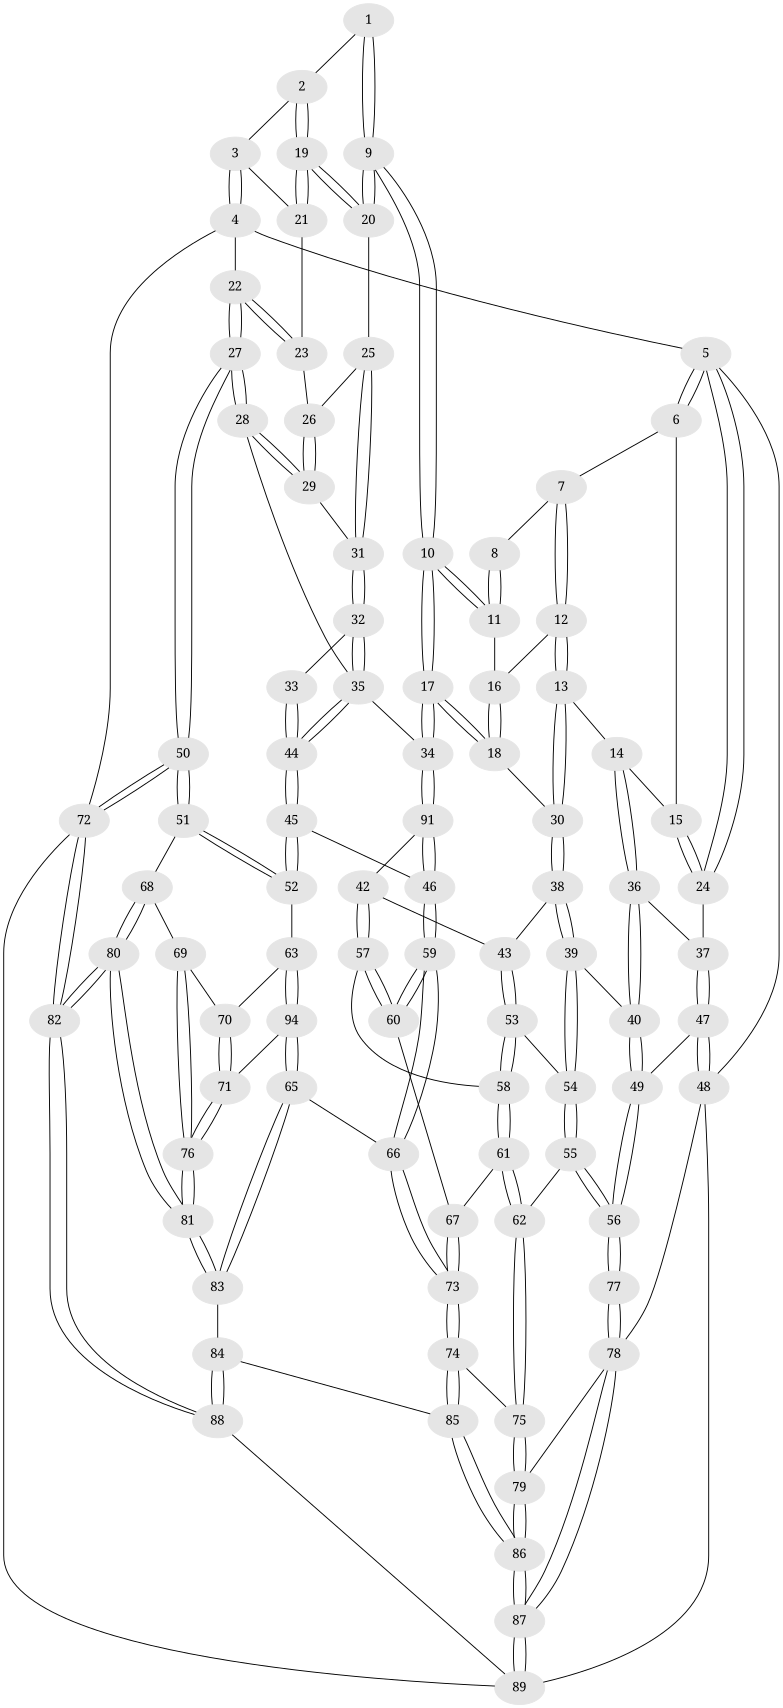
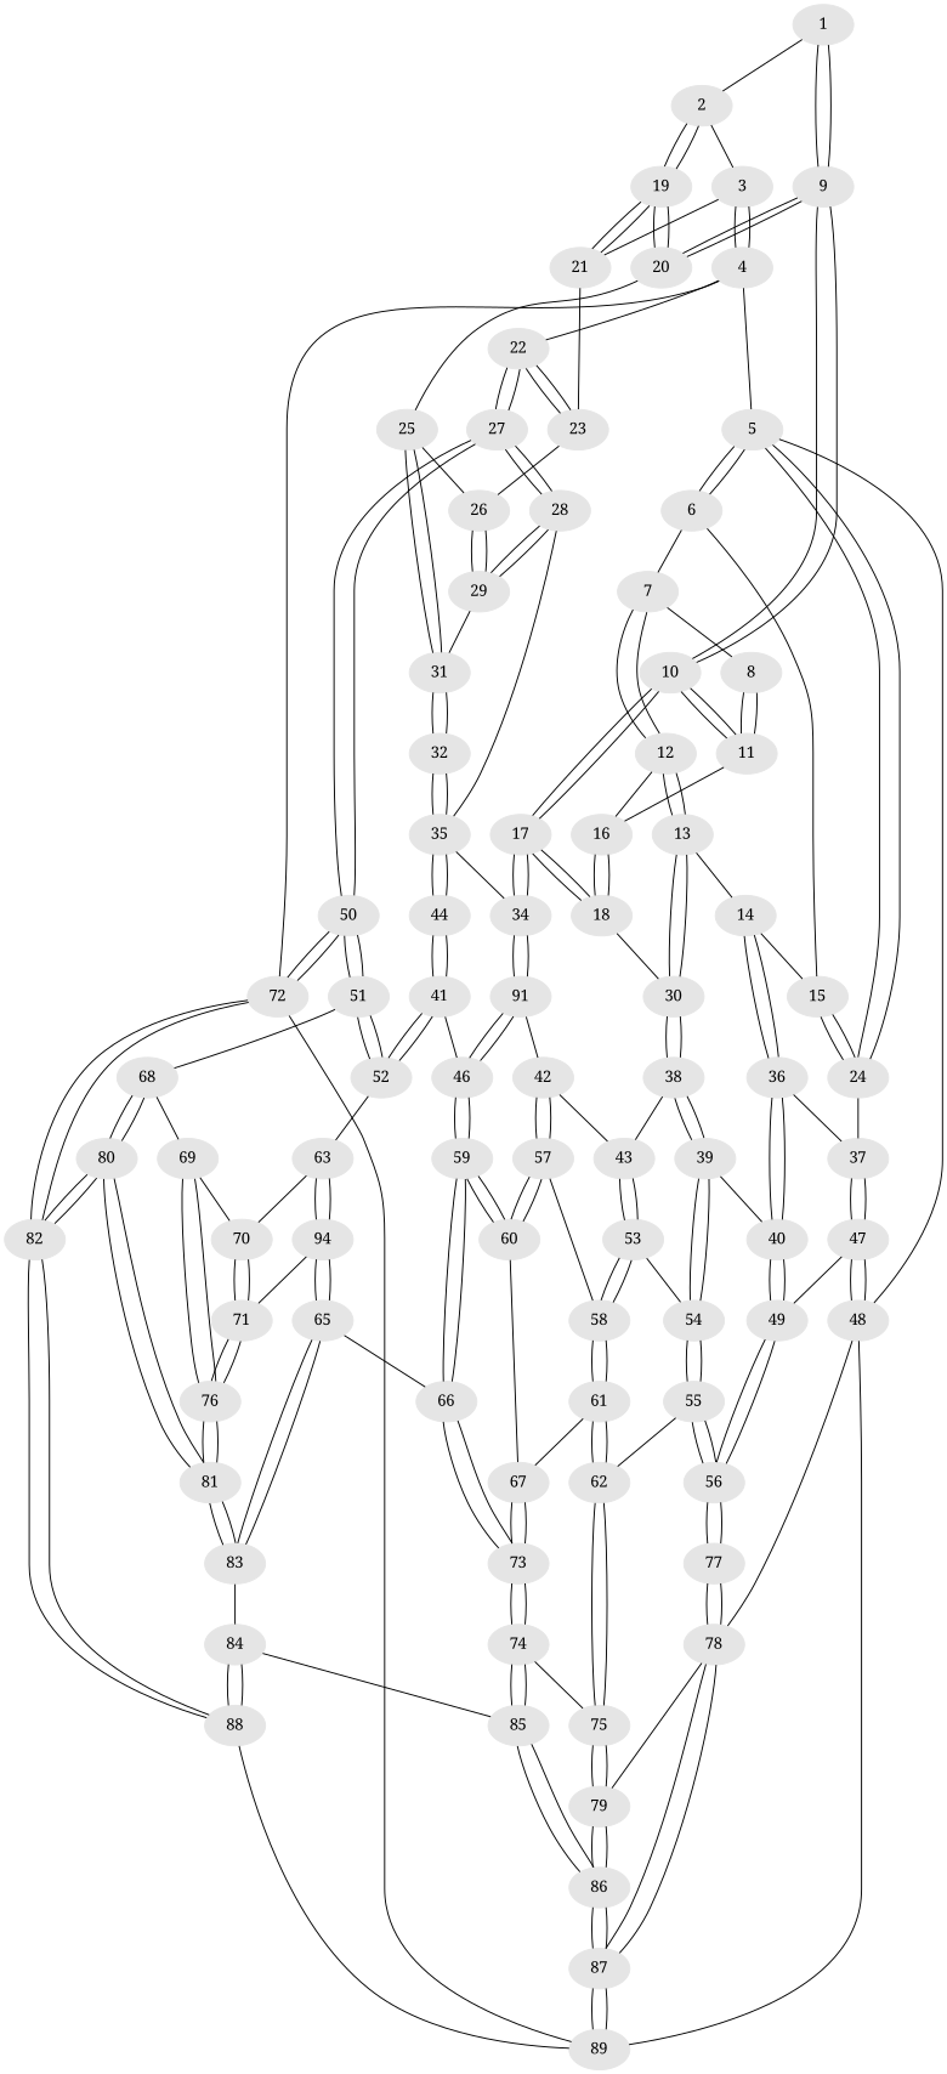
  graph {
    fontname="Noto Serif"
    node [color=gray90 fontname="Noto Serif" style=filled]
    edge [fontname="Noto Serif"]
    1
    2
    9
    3
    19
    10
    20
    4
    21
    5
    22
    72
    23
    6
    24
    48
    27
    89
    82
    7
    15
    37
    78
    8
    12
    11
    16
    13
    17
    25
    18
    34
    14
    30
    36
    38
    40
    n38 [label=91]
    26
    31
    28
    50
    29
    47
    32
    35
    51
    44
    39
    43
-   33
-   45
+   45 [label=41]
    42
    46
    49
    54
    53
    55
    56
    57
    59
    58
    60
    52
    63
    66
    79
    87
    77
    68
    69
    80
    n73 [label=94]
    70
    61
    62
    75
    67
    73
    65
    71
    83
    76
    84
    74
    81
    88
    85
    86
    1 -- 2
    1 -- 9
    1 -- 9
    2 -- 3
    2 -- 19
    2 -- 19
    9 -- 10
    9 -- 10
    9 -- 20
    9 -- 20
    3 -- 4
    3 -- 4
    3 -- 21
    19 -- 20
    19 -- 20
    19 -- 21
    19 -- 21
    10 -- 11
    10 -- 11
    10 -- 17
    10 -- 17
    20 -- 25
    4 -- 5
    4 -- 22
    4 -- 72
    21 -- 23
    5 -- 6
    5 -- 6
    5 -- 24
    5 -- 24
    5 -- 48
    22 -- 23
    22 -- 23
    22 -- 27
    22 -- 27
    72 -- 89
    72 -- 82
    72 -- 82
    23 -- 26
    6 -- 7
    6 -- 15
    24 -- 37
    48 -- 89
    48 -- 78
    27 -- 28
    27 -- 28
    27 -- 50
    27 -- 50
    82 -- 88
    82 -- 88
    7 -- 8
    7 -- 12
    7 -- 12
    15 -- 24
    15 -- 24
    37 -- 47
    37 -- 47
    78 -- 79
    78 -- 87
    78 -- 87
    8 -- 11
    8 -- 11
    12 -- 16
    12 -- 13
    12 -- 13
    11 -- 16
    16 -- 18
    16 -- 18
    13 -- 14
    13 -- 30
    13 -- 30
    17 -- 18
    17 -- 18
    17 -- 34
    17 -- 34
    25 -- 26
    25 -- 31
    25 -- 31
    18 -- 30
    34 -- n38
    34 -- n38
    14 -- 15
    14 -- 36
    14 -- 36
    30 -- 38
    30 -- 38
    36 -- 37
    36 -- 40
    36 -- 40
    38 -- 39
    38 -- 39
    38 -- 43
    40 -- 49
    40 -- 49
    n38 -- 42
    n38 -- 46
    n38 -- 46
    26 -- 29
    26 -- 29
    31 -- 32
    31 -- 32
    28 -- 29
    28 -- 29
    28 -- 35
    50 -- 72
    50 -- 72
    50 -- 51
    50 -- 51
    29 -- 31
    47 -- 48
    47 -- 48
    47 -- 49
    32 -- 35
    32 -- 35
-   32 -- 33
    35 -- 34
    35 -- 44
    35 -- 44
    51 -- 52
    51 -- 52
    51 -- 68
    44 -- 45
    44 -- 45
    39 -- 40
    39 -- 54
    39 -- 54
    43 -- 53
    43 -- 53
-   33 -- 44
-   33 -- 44
    45 -- 46
    45 -- 52
    45 -- 52
    42 -- 43
    42 -- 57
    42 -- 57
    46 -- 59
    46 -- 59
    49 -- 56
    49 -- 56
    54 -- 55
    54 -- 55
    53 -- 54
    53 -- 58
    53 -- 58
    55 -- 56
    55 -- 56
    55 -- 62
    56 -- 77
    56 -- 77
    57 -- 58
    57 -- 60
    57 -- 60
    59 -- 60
    59 -- 60
    59 -- 66
    59 -- 66
    58 -- 61
    58 -- 61
    60 -- 67
    52 -- 63
    63 -- n73
    63 -- n73
    63 -- 70
    66 -- 73
    66 -- 73
    79 -- 86
    79 -- 86
    87 -- 89
    87 -- 89
    77 -- 78
    77 -- 78
    68 -- 69
    68 -- 80
    68 -- 80
    69 -- 70
    69 -- 76
    69 -- 76
    80 -- 82
    80 -- 82
    80 -- 81
    80 -- 81
    n73 -- 65
    n73 -- 65
    n73 -- 71
    70 -- 71
    70 -- 71
    61 -- 62
    61 -- 62
    61 -- 67
    62 -- 75
    62 -- 75
    75 -- 79
    75 -- 79
    67 -- 73
    67 -- 73
    73 -- 74
    73 -- 74
    65 -- 66
    65 -- 83
    65 -- 83
    71 -- 76
    71 -- 76
    83 -- 84
    76 -- 81
    76 -- 81
    84 -- 88
    84 -- 88
    84 -- 85
    74 -- 75
    74 -- 85
    74 -- 85
    81 -- 83
    81 -- 83
    88 -- 89
    85 -- 86
    85 -- 86
    86 -- 87
    86 -- 87
  }
